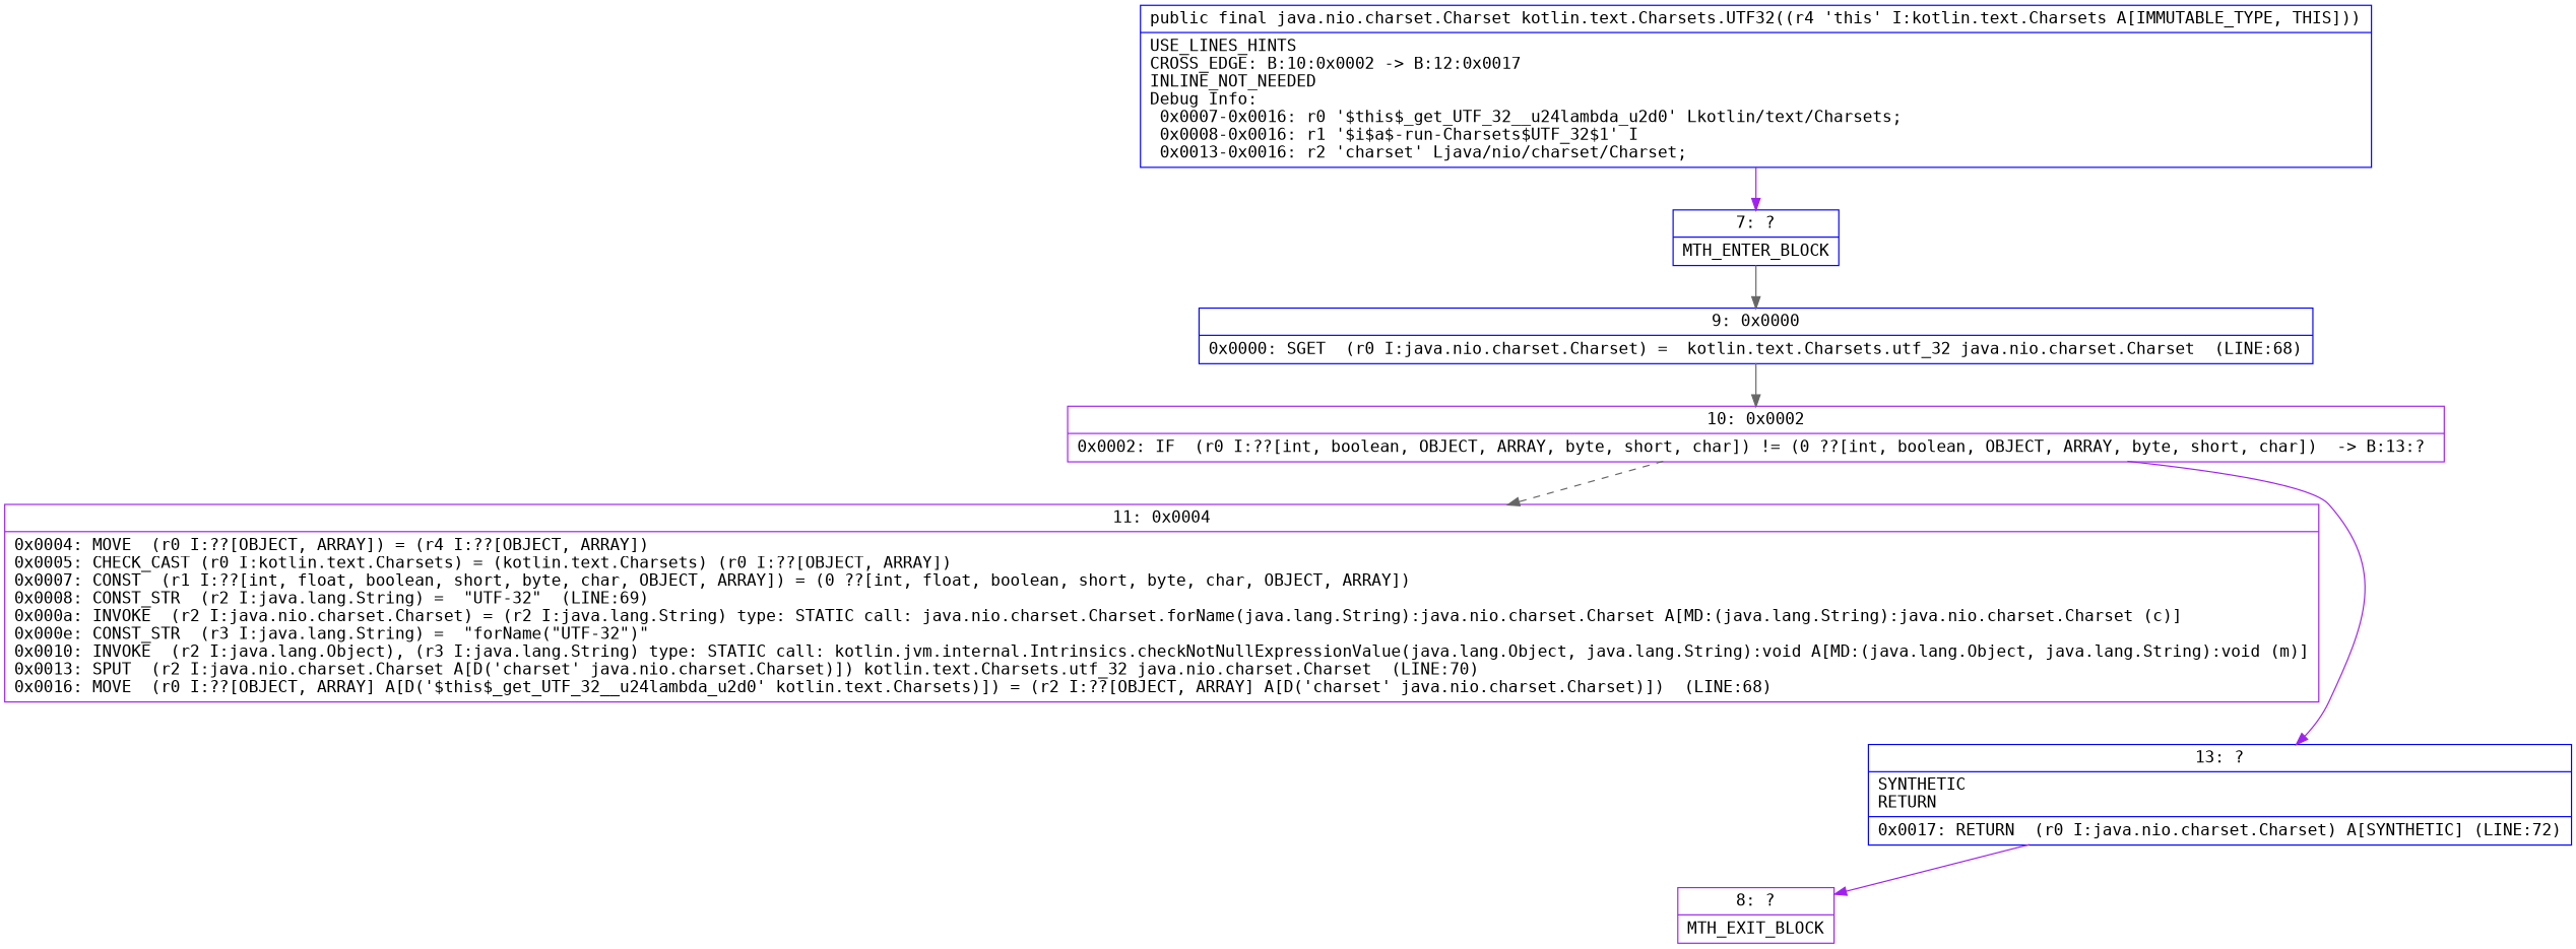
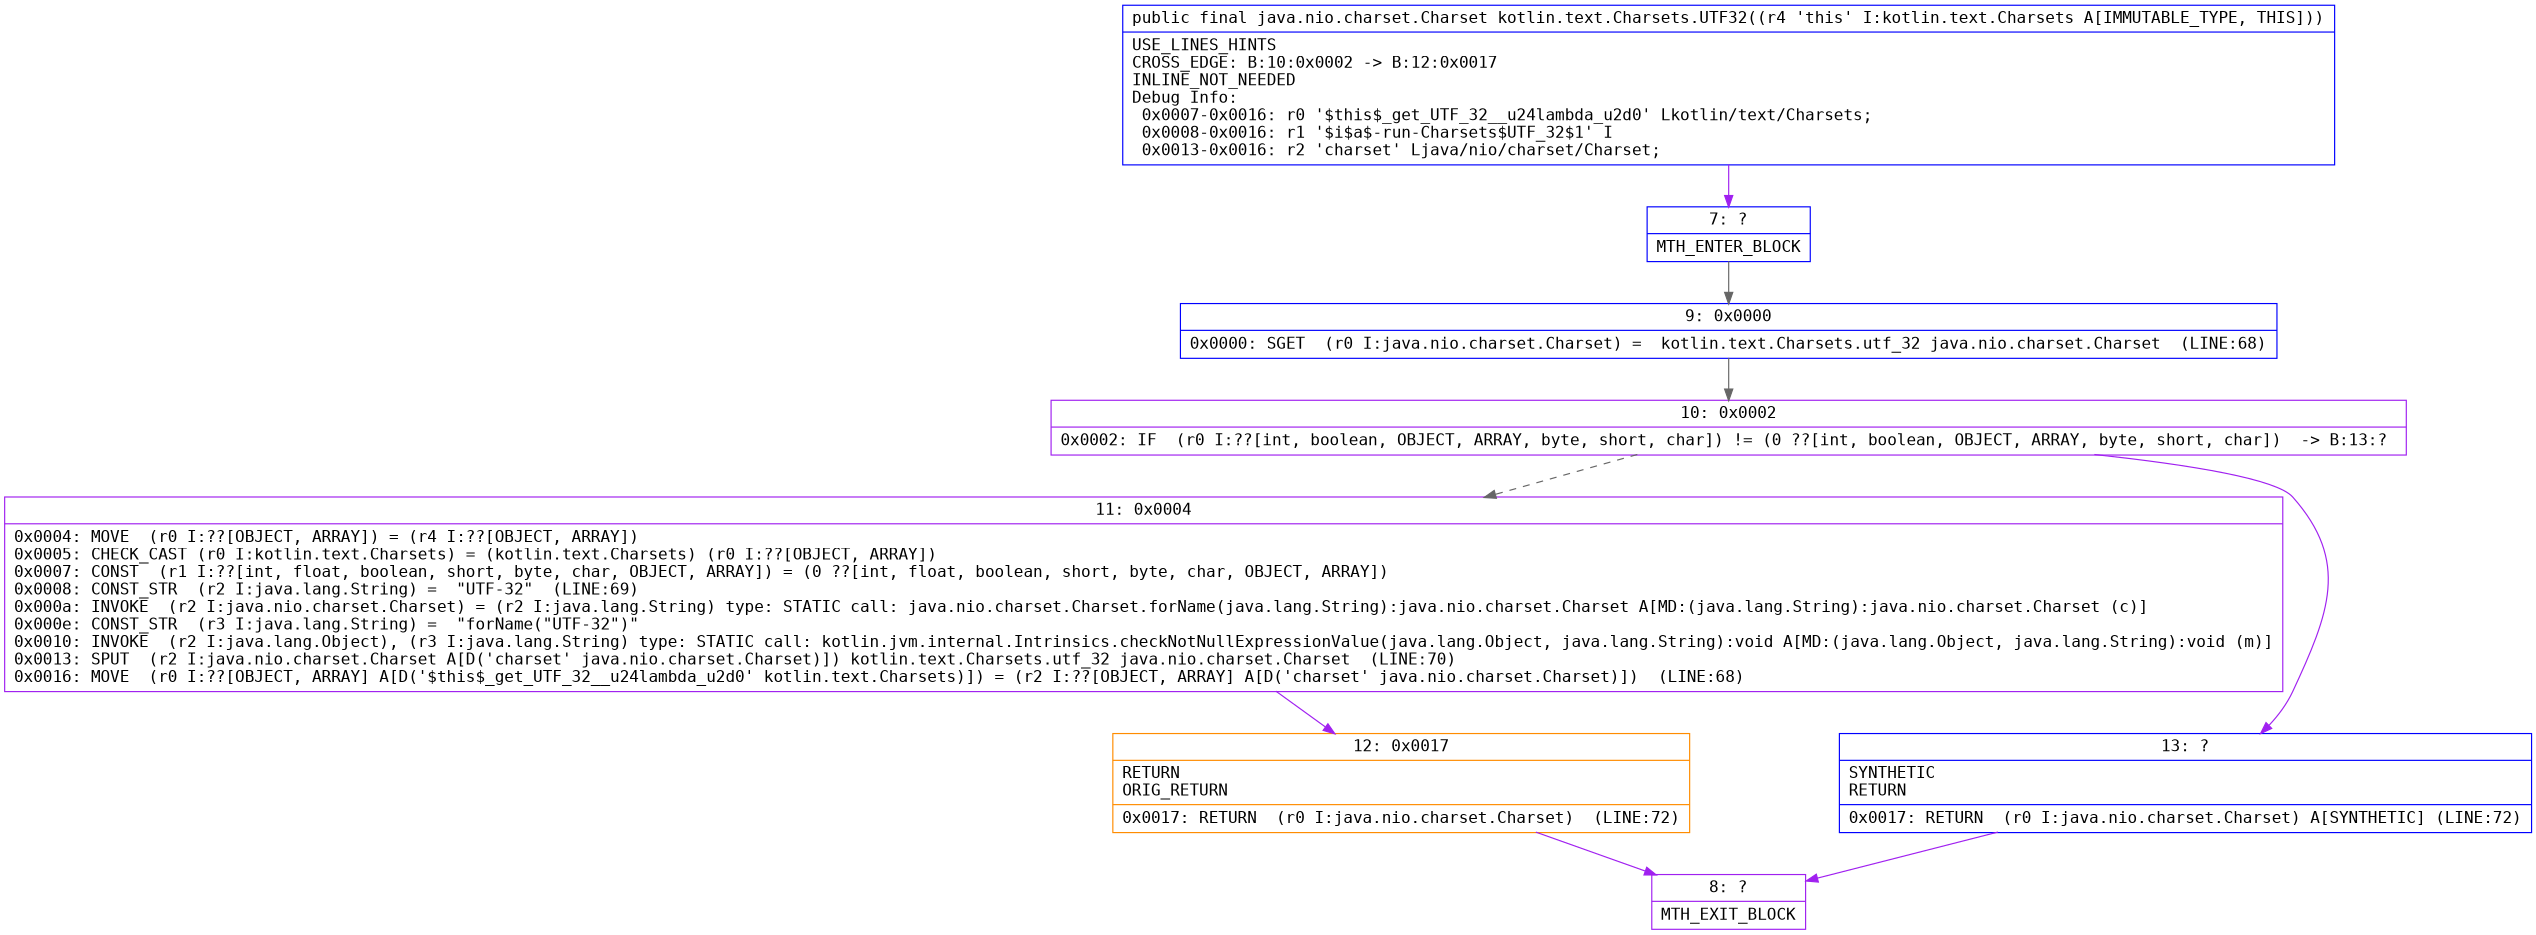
  digraph {
    fontname="DejaVu Sans Mono"
    node [color=blue fontname="DejaVu Sans Mono" shape=record]
    edge [color=purple fontname="DejaVu Sans Mono"]
    n1 [label="{7\:\ ?|MTH_ENTER_BLOCK\l}"]
    n2 [label="{9\:\ 0x0000|0x0000: SGET  (r0 I:java.nio.charset.Charset) =  kotlin.text.Charsets.utf_32 java.nio.charset.Charset  (LINE:68)\l}"]
    n3 [color=purple label="{10\:\ 0x0002|0x0002: IF  (r0 I:??[int, boolean, OBJECT, ARRAY, byte, short, char]) != (0 ??[int, boolean, OBJECT, ARRAY, byte, short, char])  \-\> B:13:? \l}"]
    n4 [color=purple label="{11\:\ 0x0004|0x0004: MOVE  (r0 I:??[OBJECT, ARRAY]) = (r4 I:??[OBJECT, ARRAY]) \l0x0005: CHECK_CAST (r0 I:kotlin.text.Charsets) = (kotlin.text.Charsets) (r0 I:??[OBJECT, ARRAY]) \l0x0007: CONST  (r1 I:??[int, float, boolean, short, byte, char, OBJECT, ARRAY]) = (0 ??[int, float, boolean, short, byte, char, OBJECT, ARRAY]) \l0x0008: CONST_STR  (r2 I:java.lang.String) =  \"UTF\-32\"  (LINE:69)\l0x000a: INVOKE  (r2 I:java.nio.charset.Charset) = (r2 I:java.lang.String) type: STATIC call: java.nio.charset.Charset.forName(java.lang.String):java.nio.charset.Charset A[MD:(java.lang.String):java.nio.charset.Charset (c)]\l0x000e: CONST_STR  (r3 I:java.lang.String) =  \"forName(\"UTF\-32\")\" \l0x0010: INVOKE  (r2 I:java.lang.Object), (r3 I:java.lang.String) type: STATIC call: kotlin.jvm.internal.Intrinsics.checkNotNullExpressionValue(java.lang.Object, java.lang.String):void A[MD:(java.lang.Object, java.lang.String):void (m)]\l0x0013: SPUT  (r2 I:java.nio.charset.Charset A[D('charset' java.nio.charset.Charset)]) kotlin.text.Charsets.utf_32 java.nio.charset.Charset  (LINE:70)\l0x0016: MOVE  (r0 I:??[OBJECT, ARRAY] A[D('$this$_get_UTF_32__u24lambda_u2d0' kotlin.text.Charsets)]) = (r2 I:??[OBJECT, ARRAY] A[D('charset' java.nio.charset.Charset)])  (LINE:68)\l}"]
    n5 [label="{13\:\ ?|SYNTHETIC\lRETURN\l|0x0017: RETURN  (r0 I:java.nio.charset.Charset) A[SYNTHETIC] (LINE:72)\l}"]
+   n6 [color=darkorange label="{12\:\ 0x0017|RETURN\lORIG_RETURN\l|0x0017: RETURN  (r0 I:java.nio.charset.Charset)  (LINE:72)\l}"]
    n7 [color=purple label="{8\:\ ?|MTH_EXIT_BLOCK\l}"]
    n8 [label="{public final java.nio.charset.Charset kotlin.text.Charsets.UTF32((r4 'this' I:kotlin.text.Charsets A[IMMUTABLE_TYPE, THIS]))  | USE_LINES_HINTS\lCROSS_EDGE: B:10:0x0002 \-\> B:12:0x0017\lINLINE_NOT_NEEDED\lDebug Info:\l  0x0007\-0x0016: r0 '$this$_get_UTF_32__u24lambda_u2d0' Lkotlin\/text\/Charsets;\l  0x0008\-0x0016: r1 '$i$a$\-run\-Charsets$UTF_32$1' I\l  0x0013\-0x0016: r2 'charset' Ljava\/nio\/charset\/Charset;\l}"]
    n1 -> n2 [color=gray40]
    n2 -> n3 [color=gray40]
    n3 -> n4 [color=gray40 style=dashed]
    n3 -> n5
+   n4 -> n6
    n5 -> n7
+   n6 -> n7
    n8 -> n1
  }
